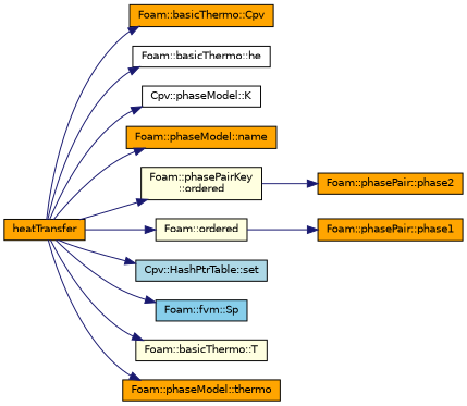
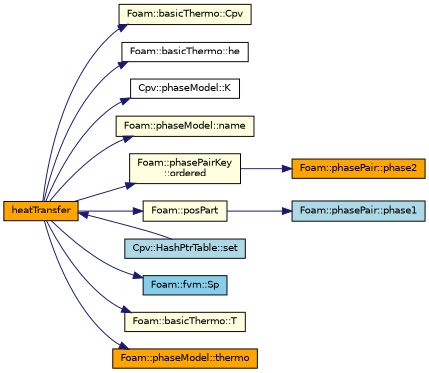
  digraph {
    rankdir=LR
    node [color=black fillcolor=orange fontname=Helvetica fontsize=10 shape=record style=filled]
    edge [color=midnightblue fontname=Helvetica fontsize=10 labelfontname=Helvetica labelfontsize=10 style=solid]
    n1 [fontcolor=black height=0.2 label=heatTransfer width=0.4]
-   n2 [height=0.2 label="Foam::basicThermo::Cpv" width=0.4]
+   n2 [fillcolor=lightyellow height=0.2 label="Foam::basicThermo::Cpv" width=0.4]
    n3 [fillcolor=white height=0.2 label="Foam::basicThermo::he" width=0.4]
    n4 [fillcolor=white height=0.2 label="Cpv::phaseModel::K" width=0.4]
-   n5 [height=0.2 label="Foam::phaseModel::name" width=0.4]
+   n5 [fillcolor=lightyellow height=0.2 label="Foam::phaseModel::name" width=0.4]
    n6 [fillcolor=lightyellow height=0.2 label="Foam::phasePairKey\l::ordered" width=0.4]
-   n7 [fillcolor=lightyellow height=0.2 label="Foam::ordered" width=0.4]
+   n7 [fillcolor=lightyellow height=0.2 label="Foam::posPart" width=0.4]
    n8 [fillcolor=lightblue height=0.2 label="Cpv::HashPtrTable::set" width=0.4]
    n9 [fillcolor=skyblue height=0.2 label="Foam::fvm::Sp" width=0.4]
    n10 [fillcolor=lightyellow height=0.2 label="Foam::basicThermo::T" width=0.4]
    n11 [height=0.2 label="Foam::phaseModel::thermo" width=0.4]
    n12 [height=0.2 label="Foam::phasePair::phase2" width=0.4]
-   n13 [height=0.2 label="Foam::phasePair::phase1" width=0.4]
+   n13 [fillcolor=lightblue height=0.2 label="Foam::phasePair::phase1" width=0.4]
    n1 -> n2
    n1 -> n3
    n1 -> n4
    n1 -> n5
    n1 -> n6
    n1 -> n7
-   n1 -> n8
+   n8 -> n1
    n1 -> n9
    n1 -> n10
    n1 -> n11
    n6 -> n12
    n7 -> n13
  }
